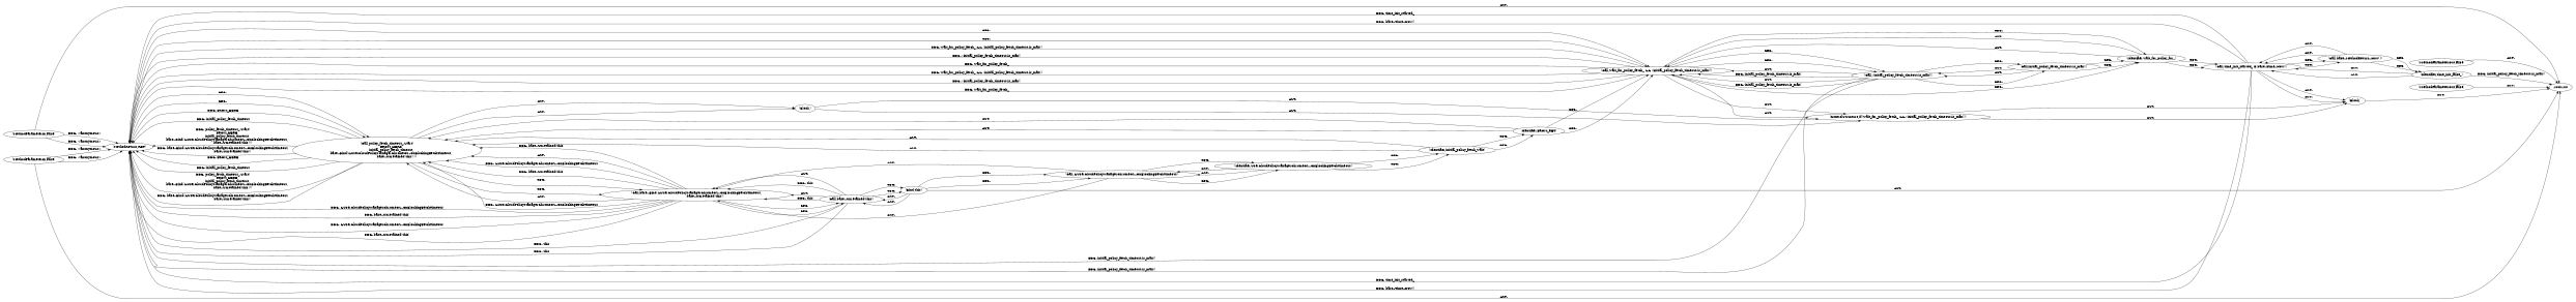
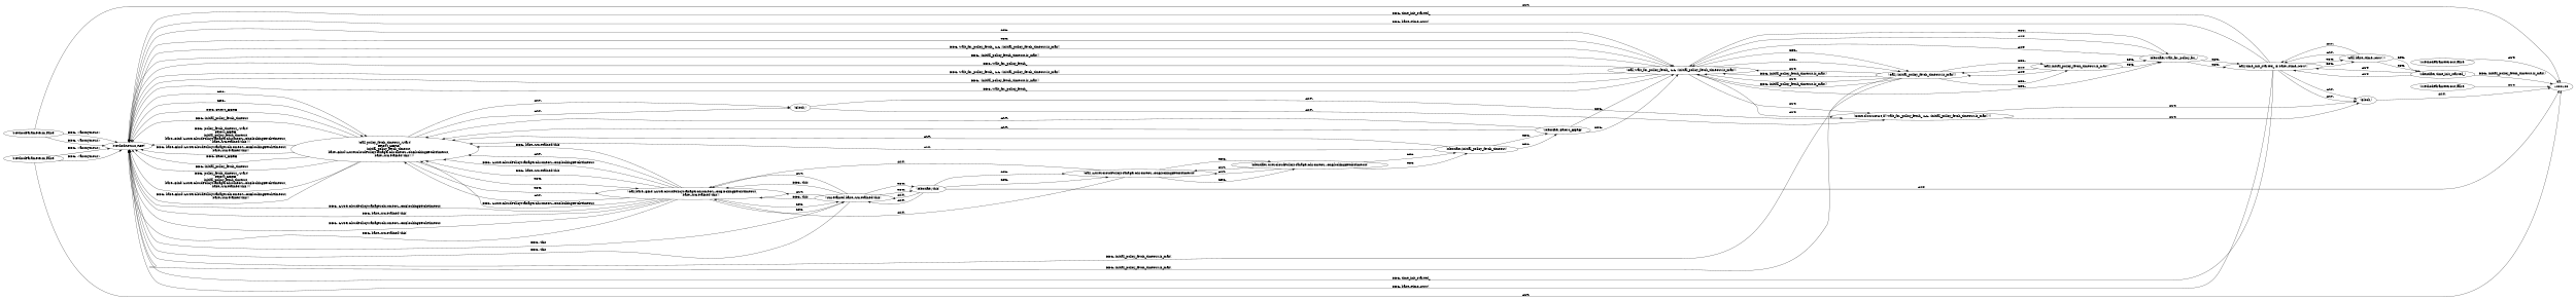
  digraph {
    rankdir=LR
    n1 [label="(MethodParameterIn,false)"]
    n2 [label="(MethodReturn,RET)"]
    1000100
    n4 [label="(Call,wait_for_policy_fetch_ && !initial_policy_fetch_timeout.is_max())"]
    n5 [label="(Call,policy_fetch_timeout_.Start(\n         FROM_HERE,\n         initial_policy_fetch_timeout,\n        base::Bind(&UserCloudPolicyManagerChromeOS::OnBlockingFetchTimeout,\n                   base::Unretained(this))))"]
    n6 [label="(MethodParameterOut,false)"]
    n7 [label="(MethodParameterIn,false)"]
    n8 [label="(MethodParameterOut,false)"]
    n9 [label="(Block,)"]
    n10 [label="(ControlStructure,if (wait_for_policy_fetch_ && !initial_policy_fetch_timeout.is_max()))"]
    n11 [label="(Call,!initial_policy_fetch_timeout.is_max())"]
    n12 [label="(Identifier,wait_for_policy_for_)"]
    n13 [label="(Block,)"]
    n14 [label="(Call,base::Bind(&UserCloudPolicyManagerChromeOS::OnBlockingFetchTimeout,\n                   base::Unretained(this)))"]
-   n15 [label="(Call,base::MethodReturn::Now())"]
+   n15 [label="(Call,base::Time::Now())"]
    n16 [label="(Call,time_init_started_ = base::Time::Now())"]
-   n17 [label="(Identifier,time_init_false_)"]
+   n17 [label="(Identifier,time_init_started_)"]
    n18 [label="(Call,initial_policy_fetch_timeout.is_max())"]
-   n19 [label="(Call,base::Unretained(this))"]
-   n20 [label="(Identifier,FROM_RET)"]
-   n21 [label="(Identifier,initial_policy_fetch_wait)"]
+   n19 [label="(Unretained,base::Unretained(this))"]
+   n20 [label="(Identifier,FROM_HERE)"]
+   n21 [label="(Identifier,initial_policy_fetch_timeout)"]
    n22 [label="(Call,&UserCloudPolicyManagerChromeOS::OnBlockingFetchTimeout)"]
    n23 [label="(Identifier,UserCloudPolicyManagerChromeOS::OnBlockingFetchTimeout)"]
-   n24 [label="(Bind,this)"]
+   n24 [label="(Identifier,this)"]
    n1 -> n2 [label="DDG: <anonymous>"]
    n1 -> n2 [label="DDG: <anonymous>"]
    n1 -> 1000100 [label="AST: "]
    n2 -> n4 [label="CFG: "]
    n2 -> n4 [label="CFG: "]
    n2 -> n5 [label="CFG: "]
    n2 -> n5 [label="CFG: "]
    n4 -> n2 [label="DDG: wait_for_policy_fetch_ && !initial_policy_fetch_timeout.is_max()"]
    n4 -> n2 [label="DDG: !initial_policy_fetch_timeout.is_max()"]
    n4 -> n2 [label="DDG: wait_for_policy_fetch_"]
    n4 -> n2 [label="DDG: wait_for_policy_fetch_ && !initial_policy_fetch_timeout.is_max()"]
    n4 -> n2 [label="DDG: !initial_policy_fetch_timeout.is_max()"]
    n4 -> n2 [label="DDG: wait_for_policy_fetch_"]
    n4 -> n10 [label="AST: "]
    n4 -> n10 [label="AST: "]
    n4 -> n11 [label="CFG: "]
    n4 -> n11 [label="CFG: "]
    n4 -> n12 [label="CFG: "]
    n4 -> n12 [label="CFG: "]
    n5 -> n2 [label="DDG: FROM_HERE"]
    n5 -> n2 [label="DDG: initial_policy_fetch_timeout"]
    n5 -> n2 [label="DDG: policy_fetch_timeout_.Start(\n         FROM_HERE,\n         initial_policy_fetch_timeout,\n        base::Bind(&UserCloudPolicyManagerChromeOS::OnBlockingFetchTimeout,\n                   base::Unretained(this)))"]
    n5 -> n2 [label="DDG: base::Bind(&UserCloudPolicyManagerChromeOS::OnBlockingFetchTimeout,\n                   base::Unretained(this))"]
    n5 -> n2 [label="DDG: FROM_HERE"]
    n5 -> n2 [label="DDG: initial_policy_fetch_timeout"]
    n5 -> n2 [label="DDG: policy_fetch_timeout_.Start(\n         FROM_HERE,\n         initial_policy_fetch_timeout,\n        base::Bind(&UserCloudPolicyManagerChromeOS::OnBlockingFetchTimeout,\n                   base::Unretained(this)))"]
    n5 -> n2 [label="DDG: base::Bind(&UserCloudPolicyManagerChromeOS::OnBlockingFetchTimeout,\n                   base::Unretained(this))"]
    n5 -> n13 [label="AST: "]
    n5 -> n13 [label="AST: "]
    n5 -> n14 [label="CFG: "]
    n5 -> n14 [label="CFG: "]
    n6 -> 1000100 [label="AST: "]
    n7 -> n2 [label="DDG: <anonymous>"]
    n7 -> n2 [label="DDG: <anonymous>"]
    n7 -> 1000100 [label="AST: "]
    n8 -> 1000100 [label="AST: "]
    n9 -> 1000100 [label="AST: "]
    n10 -> n9 [label="AST: "]
    n10 -> n9 [label="AST: "]
    n11 -> n2 [label="DDG: initial_policy_fetch_timeout.is_max()"]
    n11 -> n2 [label="DDG: initial_policy_fetch_timeout.is_max()"]
    n11 -> n4 [label="AST: "]
    n11 -> n4 [label="DDG: initial_policy_fetch_timeout.is_max()"]
    n11 -> n4 [label="AST: "]
    n11 -> n4 [label="DDG: initial_policy_fetch_timeout.is_max()"]
    n11 -> n18 [label="CFG: "]
    n11 -> n18 [label="CFG: "]
    n12 -> n4 [label="AST: "]
    n12 -> n4 [label="AST: "]
    n12 -> n16 [label="CFG: "]
    n12 -> n16 [label="CFG: "]
    n13 -> n10 [label="AST: "]
    n13 -> n10 [label="AST: "]
    n14 -> n2 [label="DDG: &UserCloudPolicyManagerChromeOS::OnBlockingFetchTimeout"]
    n14 -> n2 [label="DDG: base::Unretained(this)"]
    n14 -> n2 [label="DDG: &UserCloudPolicyManagerChromeOS::OnBlockingFetchTimeout"]
    n14 -> n2 [label="DDG: base::Unretained(this)"]
    n14 -> n5 [label="AST: "]
    n14 -> n5 [label="DDG: &UserCloudPolicyManagerChromeOS::OnBlockingFetchTimeout"]
    n14 -> n5 [label="DDG: base::Unretained(this)"]
    n14 -> n5 [label="AST: "]
    n14 -> n5 [label="DDG: &UserCloudPolicyManagerChromeOS::OnBlockingFetchTimeout"]
    n14 -> n5 [label="DDG: base::Unretained(this)"]
    n14 -> n19 [label="CFG: "]
    n14 -> n19 [label="CFG: "]
    n15 -> n16 [label="AST: "]
    n15 -> n16 [label="AST: "]
    n15 -> n17 [label="CFG: "]
    n15 -> n17 [label="CFG: "]
    n16 -> n2 [label="DDG: time_init_started_"]
    n16 -> n2 [label="DDG: base::Time::Now()"]
    n16 -> n2 [label="DDG: time_init_started_"]
    n16 -> n2 [label="DDG: base::Time::Now()"]
    n16 -> n9 [label="AST: "]
    n16 -> n9 [label="AST: "]
    n16 -> n15 [label="CFG: "]
    n16 -> n15 [label="CFG: "]
    n17 -> 1000100 [label="DDG: initial_policy_fetch_timeout.is_max()"]
    n17 -> n16 [label="AST: "]
    n17 -> n16 [label="AST: "]
    n18 -> n11 [label="AST: "]
    n18 -> n11 [label="AST: "]
    n18 -> n12 [label="CFG: "]
    n18 -> n12 [label="CFG: "]
    n19 -> n2 [label="DDG: this"]
    n19 -> n2 [label="DDG: this"]
    n19 -> n14 [label="AST: "]
    n19 -> n14 [label="DDG: this"]
    n19 -> n14 [label="AST: "]
    n19 -> n14 [label="DDG: this"]
    n19 -> n24 [label="CFG: "]
    n19 -> n24 [label="CFG: "]
    n20 -> n4 [label="CFG: "]
    n20 -> n4 [label="CFG: "]
    n20 -> n5 [label="AST: "]
    n20 -> n5 [label="AST: "]
    n21 -> n5 [label="AST: "]
    n21 -> n5 [label="AST: "]
    n21 -> n20 [label="CFG: "]
    n21 -> n20 [label="CFG: "]
    n22 -> n14 [label="AST: "]
    n22 -> n14 [label="AST: "]
    n22 -> n23 [label="CFG: "]
    n22 -> n23 [label="CFG: "]
    n23 -> n21 [label="CFG: "]
    n23 -> n21 [label="CFG: "]
    n23 -> n22 [label="AST: "]
    n23 -> n22 [label="AST: "]
    n24 -> 1000100 [label="AST: "]
    n24 -> n19 [label="AST: "]
    n24 -> n19 [label="AST: "]
    n24 -> n22 [label="CFG: "]
    n24 -> n22 [label="CFG: "]
  }
